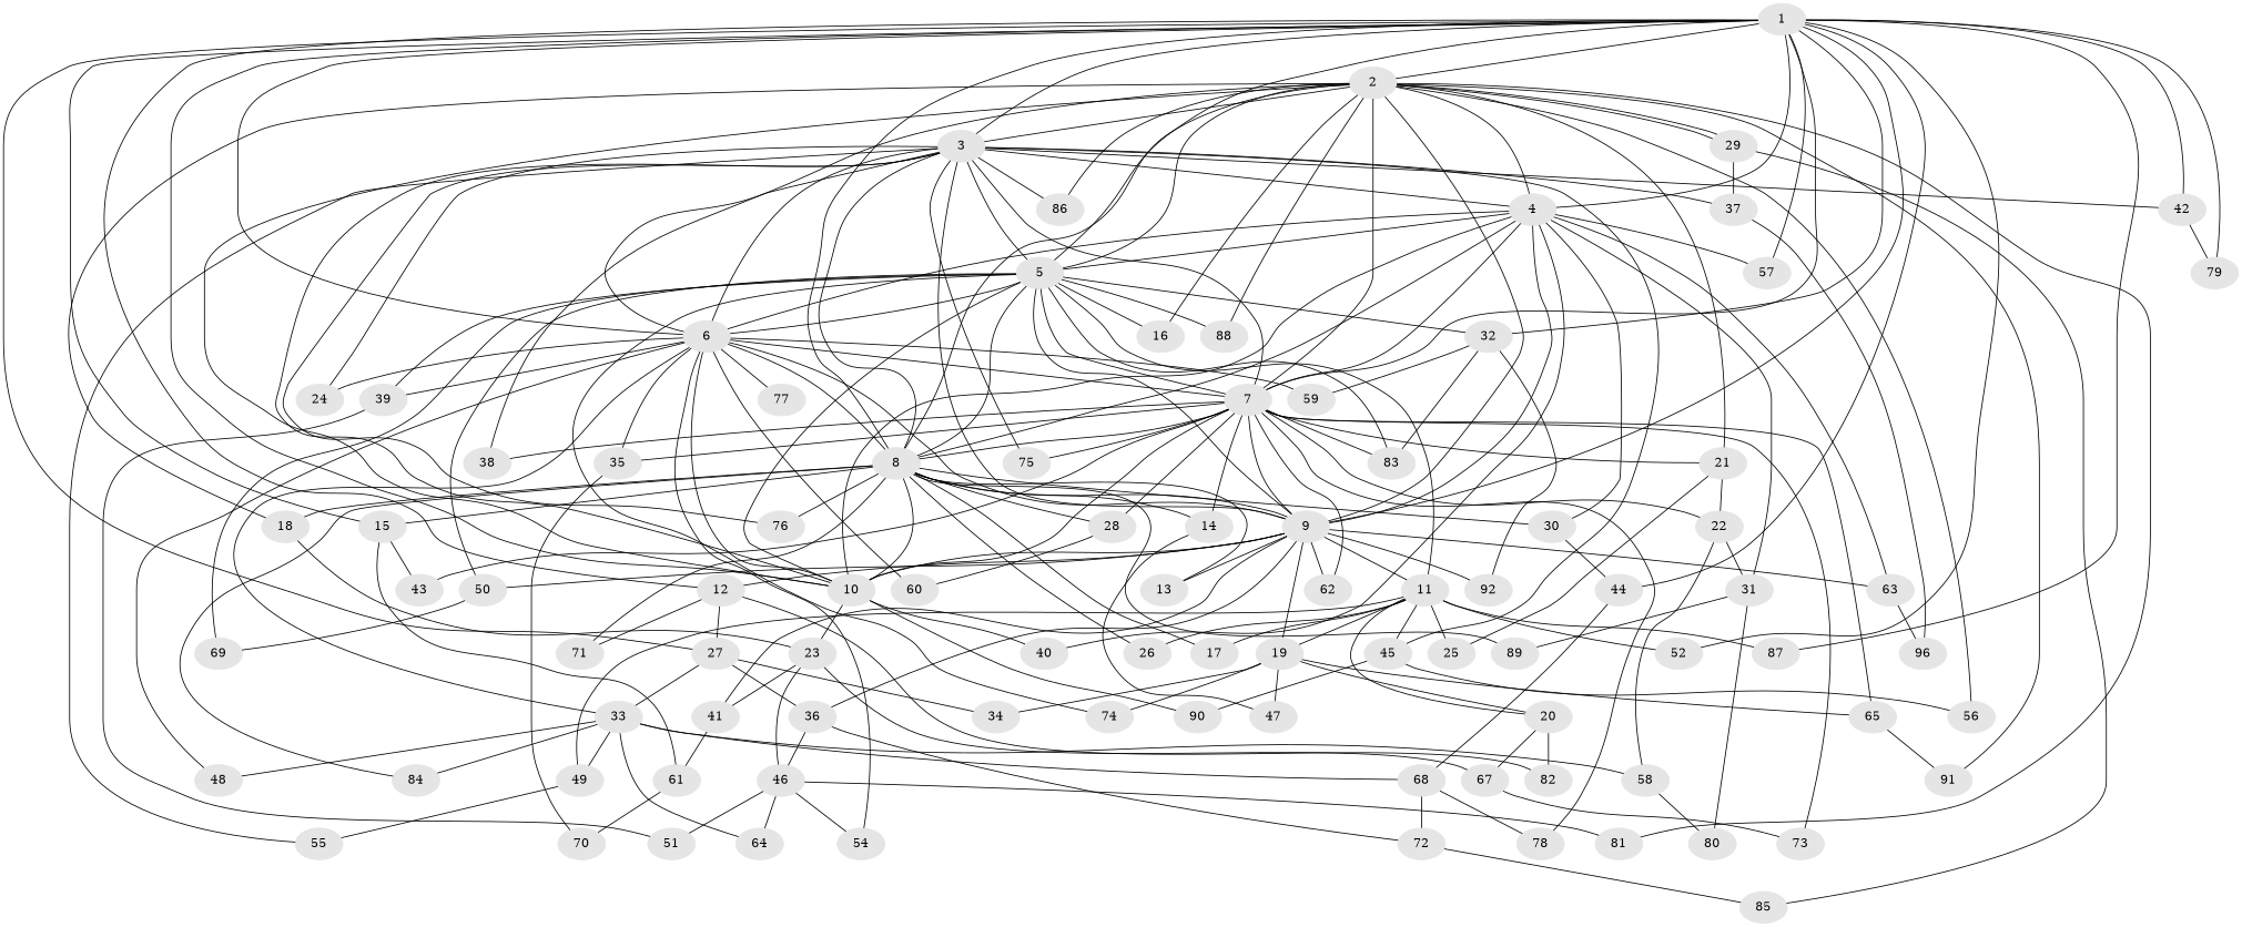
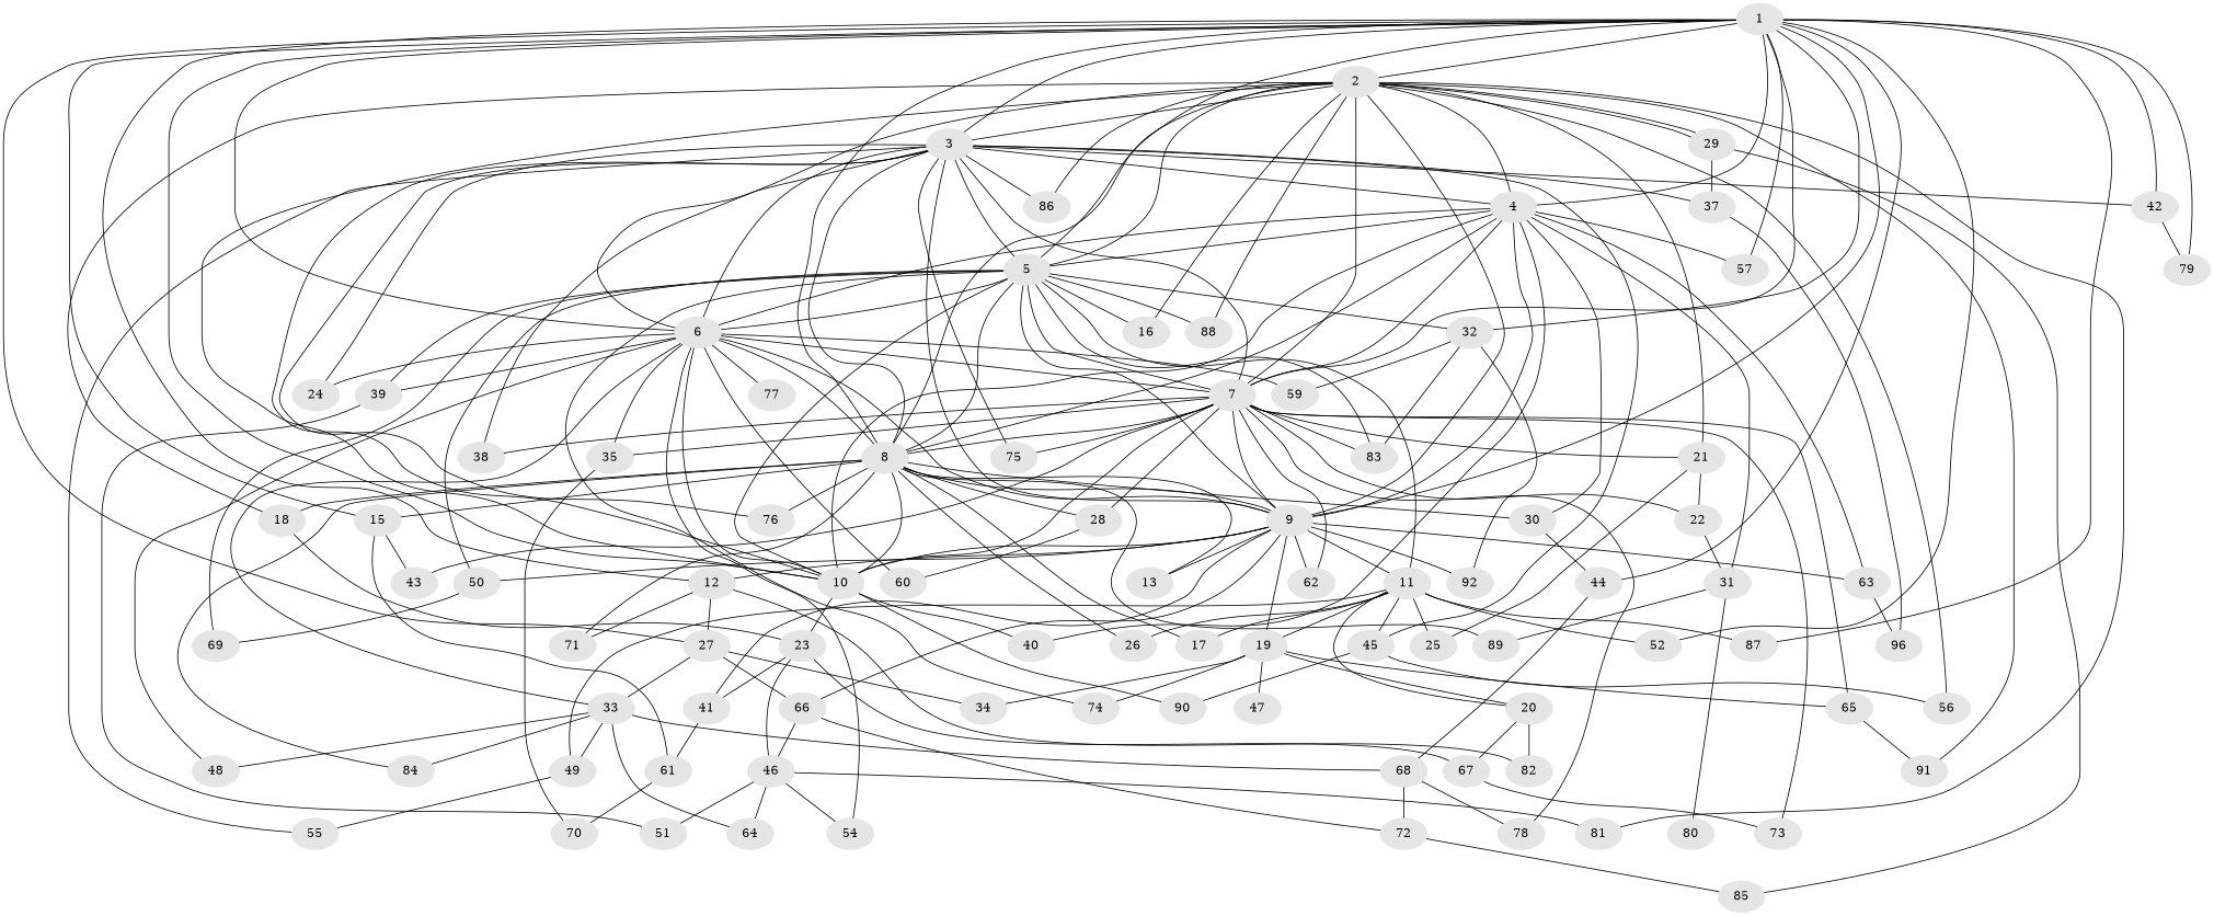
  graph {
    node [color=gray90 style=filled]
    1
    2
    3
    4
    5
    6
    7
    8
    9
    10
    12
    15
    27
    32
    42
    44
    52
    57
    79
    87
    16
    18
    21
    29
    56
    81
    86
    88
    91
    24
    37
    38
    45
    55
    75
    76
    30
    31
    40
    63
    11
    39
    50
    69
    74
    83
    33
    35
    48
    54
    59
    60
    77
-   14
    22
    28
    43
    62
    65
    73
    78
    13
    17
    26
    71
    84
    89
    19
-   36
+   36 [label=66]
    41
    92
    23
    90
    82
    61
    34
    68
    25
    85
    n80 [label=96]
    80
    20
    49
    51
-   58
    64
    70
    47
    46
    72
    67
    1 -- 2
    1 -- 3
    1 -- 4
    1 -- 5
    1 -- 6
    1 -- 7
    1 -- 8
    1 -- 9
    1 -- 10
    1 -- 12
    1 -- 15
    1 -- 27
    1 -- 32
    1 -- 42
    1 -- 44
    1 -- 52
    1 -- 57
    1 -- 79
    1 -- 87
    2 -- 3
    2 -- 4
    2 -- 5
    2 -- 6
    2 -- 7
    2 -- 8
    2 -- 9
    2 -- 10
    2 -- 16
    2 -- 18
    2 -- 21
    2 -- 29
    2 -- 29
    2 -- 56
    2 -- 81
    2 -- 86
    2 -- 88
    2 -- 91
    3 -- 4
    3 -- 5
    3 -- 6
    3 -- 7
    3 -- 8
    3 -- 9
    3 -- 10
    3 -- 42
    3 -- 86
    3 -- 24
    3 -- 37
    3 -- 38
    3 -- 45
    3 -- 55
    3 -- 75
    3 -- 76
    4 -- 5
    4 -- 6
    4 -- 7
    4 -- 8
    4 -- 9
    4 -- 10
    4 -- 57
    4 -- 30
    4 -- 31
    4 -- 40
    4 -- 63
    5 -- 6
    5 -- 7
    5 -- 8
    5 -- 9
    5 -- 10
    5 -- 32
    5 -- 16
    5 -- 88
    5 -- 11
    5 -- 39
    5 -- 50
    5 -- 69
    5 -- 74
    5 -- 83
    6 -- 7
    6 -- 8
    6 -- 9
    6 -- 10
    6 -- 24
    6 -- 39
    6 -- 33
    6 -- 35
    6 -- 48
    6 -- 54
    6 -- 59
    6 -- 60
    6 -- 77
    7 -- 8
    7 -- 9
    7 -- 10
    7 -- 21
    7 -- 38
    7 -- 75
    7 -- 83
    7 -- 35
-   7 -- 14
    7 -- 22
    7 -- 28
    7 -- 43
    7 -- 62
    7 -- 65
    7 -- 73
    7 -- 78
    8 -- 9
    8 -- 10
    8 -- 15
    8 -- 18
    8 -- 76
    8 -- 30
-   8 -- 14
    8 -- 28
    8 -- 13
    8 -- 17
    8 -- 26
    8 -- 71
    8 -- 84
    8 -- 89
    9 -- 10
    9 -- 12
    9 -- 63
    9 -- 11
    9 -- 50
    9 -- 62
    9 -- 13
    9 -- 19
    9 -- 36
    9 -- 41
    9 -- 92
    10 -- 40
    10 -- 23
    10 -- 90
    12 -- 27
    12 -- 71
    12 -- 82
    15 -- 43
    15 -- 61
    27 -- 33
    27 -- 36
    27 -- 34
    32 -- 83
    32 -- 59
    32 -- 92
    42 -- 79
    44 -- 68
    18 -- 23
    21 -- 22
    21 -- 25
    29 -- 37
    29 -- 85
    37 -- n80
    45 -- 56
    45 -- 90
    30 -- 44
    31 -- 89
    31 -- 80
    63 -- n80
    11 -- 52
    11 -- 87
    11 -- 45
    11 -- 17
    11 -- 26
    11 -- 19
    11 -- 25
    11 -- 20
    11 -- 49
    39 -- 51
    50 -- 69
    33 -- 48
    33 -- 84
    33 -- 68
    33 -- 49
-   33 -- 58
    33 -- 64
    35 -- 70
-   14 -- 47
    22 -- 31
-   22 -- 58
    28 -- 60
    65 -- 91
    19 -- 74
    19 -- 65
    19 -- 34
    19 -- 20
    19 -- 47
    36 -- 46
    36 -- 72
    41 -- 61
    23 -- 41
    23 -- 46
    23 -- 67
    61 -- 70
    68 -- 78
    68 -- 72
    20 -- 82
    20 -- 67
    49 -- 55
-   58 -- 80
    46 -- 81
    46 -- 54
    46 -- 51
    46 -- 64
    72 -- 85
    67 -- 73
  }
